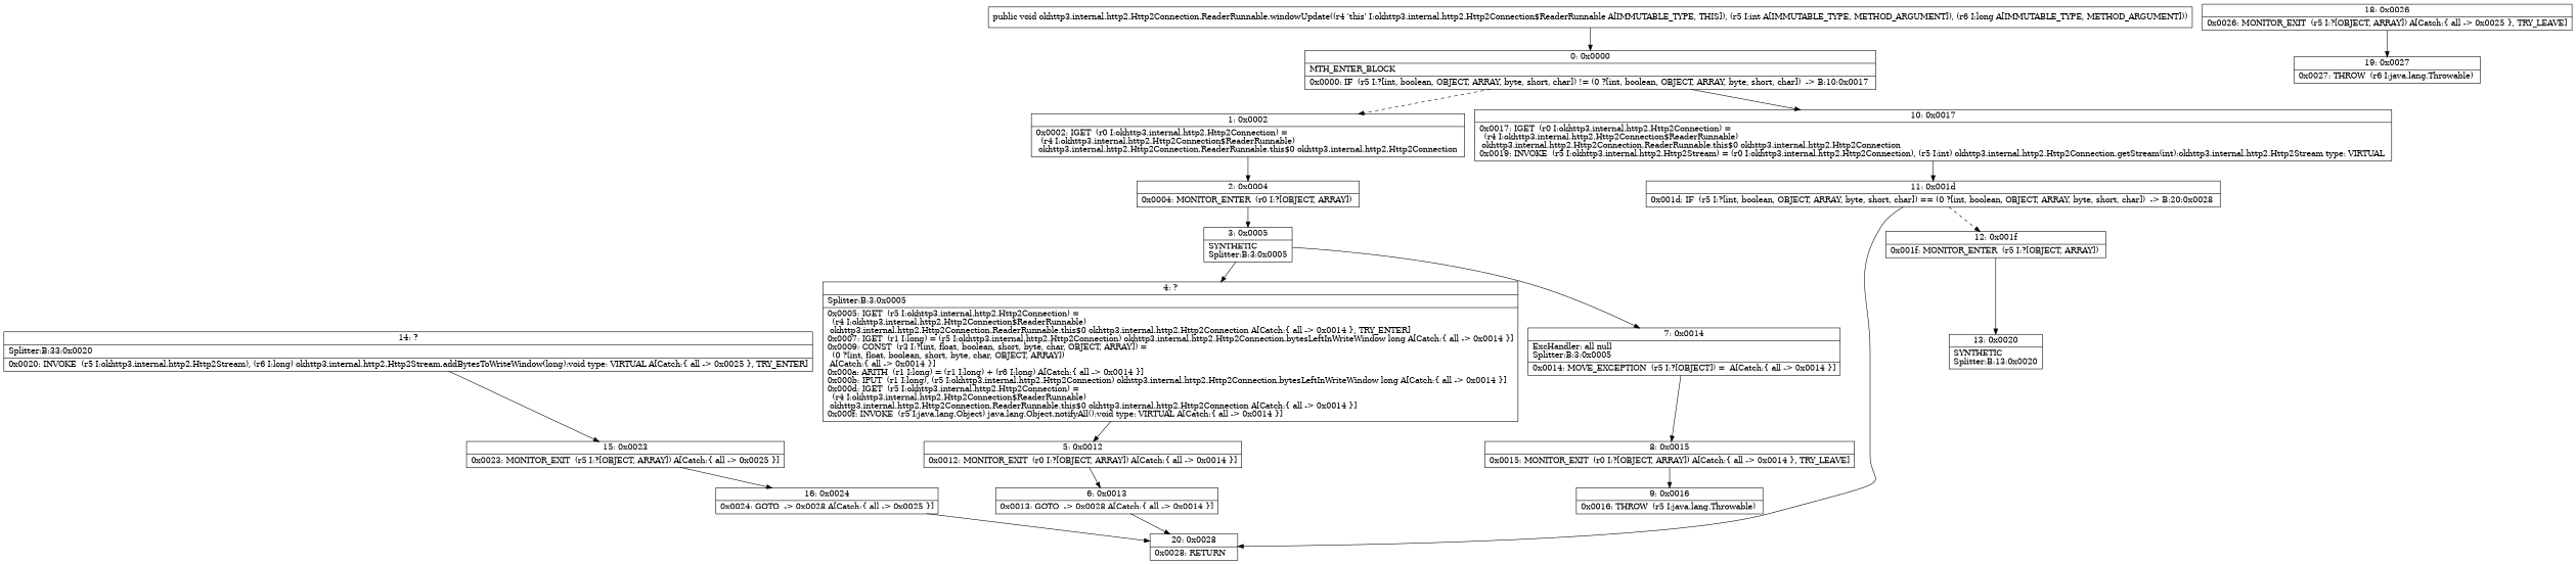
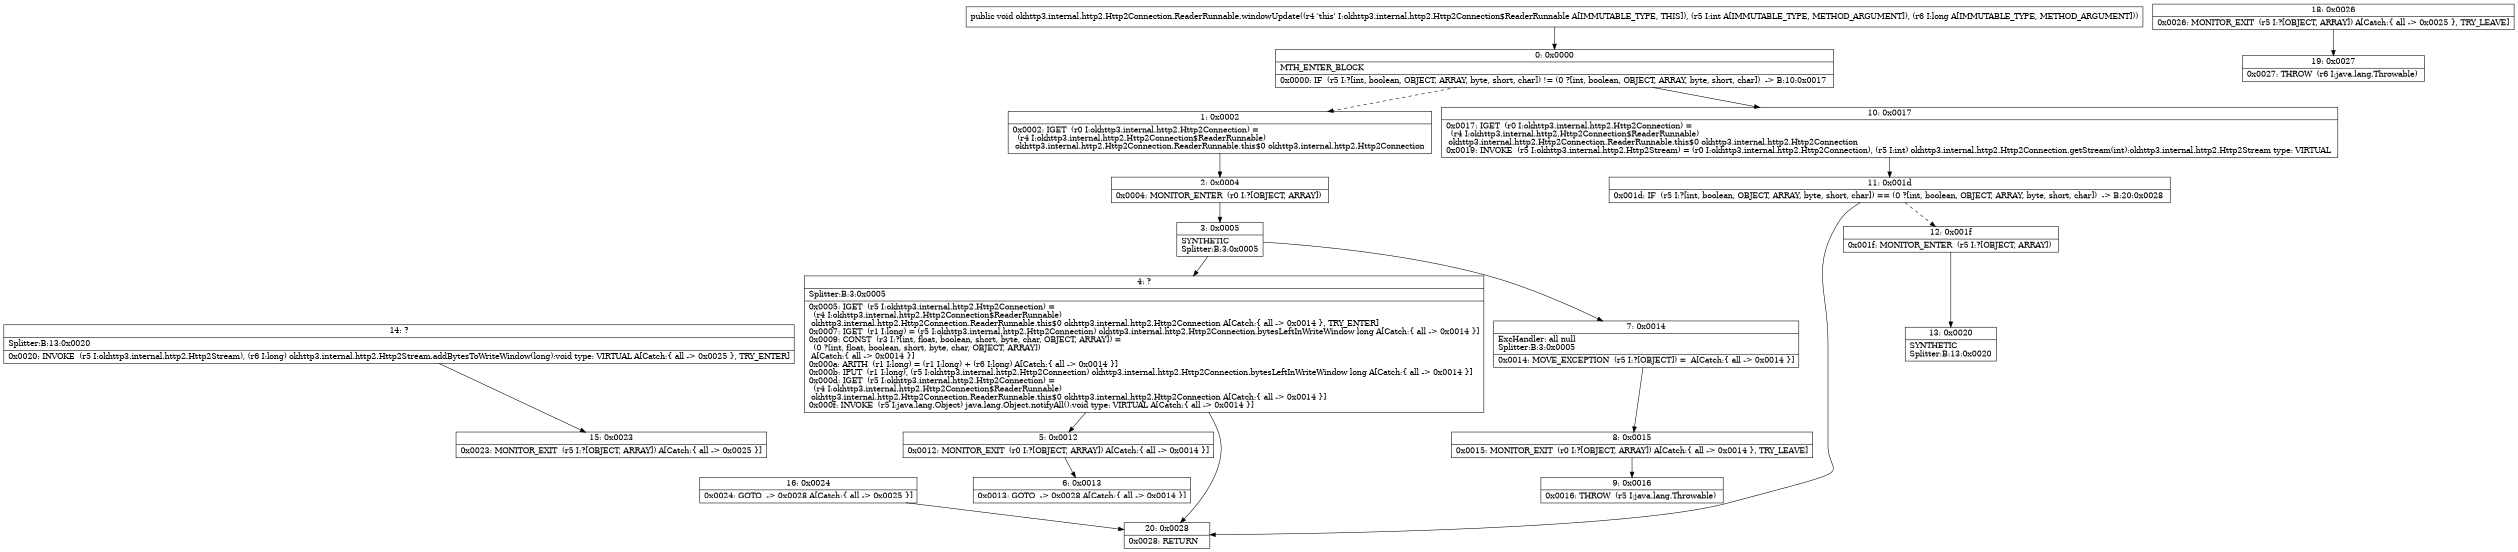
  digraph {
    node [shape=record]
    n1 [label="{0\:\ 0x0000|MTH_ENTER_BLOCK\l|0x0000: IF  (r5 I:?[int, boolean, OBJECT, ARRAY, byte, short, char]) != (0 ?[int, boolean, OBJECT, ARRAY, byte, short, char])  \-\> B:10:0x0017 \l}"]
    n2 [label="{1\:\ 0x0002|0x0002: IGET  (r0 I:okhttp3.internal.http2.Http2Connection) = \l  (r4 I:okhttp3.internal.http2.Http2Connection$ReaderRunnable)\l okhttp3.internal.http2.Http2Connection.ReaderRunnable.this$0 okhttp3.internal.http2.Http2Connection \l}"]
    n3 [label="{10\:\ 0x0017|0x0017: IGET  (r0 I:okhttp3.internal.http2.Http2Connection) = \l  (r4 I:okhttp3.internal.http2.Http2Connection$ReaderRunnable)\l okhttp3.internal.http2.Http2Connection.ReaderRunnable.this$0 okhttp3.internal.http2.Http2Connection \l0x0019: INVOKE  (r5 I:okhttp3.internal.http2.Http2Stream) = (r0 I:okhttp3.internal.http2.Http2Connection), (r5 I:int) okhttp3.internal.http2.Http2Connection.getStream(int):okhttp3.internal.http2.Http2Stream type: VIRTUAL \l}"]
    n4 [label="{2\:\ 0x0004|0x0004: MONITOR_ENTER  (r0 I:?[OBJECT, ARRAY]) \l}"]
    n5 [label="{11\:\ 0x001d|0x001d: IF  (r5 I:?[int, boolean, OBJECT, ARRAY, byte, short, char]) == (0 ?[int, boolean, OBJECT, ARRAY, byte, short, char])  \-\> B:20:0x0028 \l}"]
    n6 [label="{3\:\ 0x0005|SYNTHETIC\lSplitter:B:3:0x0005\l}"]
    n7 [label="{4\:\ ?|Splitter:B:3:0x0005\l|0x0005: IGET  (r5 I:okhttp3.internal.http2.Http2Connection) = \l  (r4 I:okhttp3.internal.http2.Http2Connection$ReaderRunnable)\l okhttp3.internal.http2.Http2Connection.ReaderRunnable.this$0 okhttp3.internal.http2.Http2Connection A[Catch:\{ all \-\> 0x0014 \}, TRY_ENTER]\l0x0007: IGET  (r1 I:long) = (r5 I:okhttp3.internal.http2.Http2Connection) okhttp3.internal.http2.Http2Connection.bytesLeftInWriteWindow long A[Catch:\{ all \-\> 0x0014 \}]\l0x0009: CONST  (r3 I:?[int, float, boolean, short, byte, char, OBJECT, ARRAY]) = \l  (0 ?[int, float, boolean, short, byte, char, OBJECT, ARRAY])\l A[Catch:\{ all \-\> 0x0014 \}]\l0x000a: ARITH  (r1 I:long) = (r1 I:long) + (r6 I:long) A[Catch:\{ all \-\> 0x0014 \}]\l0x000b: IPUT  (r1 I:long), (r5 I:okhttp3.internal.http2.Http2Connection) okhttp3.internal.http2.Http2Connection.bytesLeftInWriteWindow long A[Catch:\{ all \-\> 0x0014 \}]\l0x000d: IGET  (r5 I:okhttp3.internal.http2.Http2Connection) = \l  (r4 I:okhttp3.internal.http2.Http2Connection$ReaderRunnable)\l okhttp3.internal.http2.Http2Connection.ReaderRunnable.this$0 okhttp3.internal.http2.Http2Connection A[Catch:\{ all \-\> 0x0014 \}]\l0x000f: INVOKE  (r5 I:java.lang.Object) java.lang.Object.notifyAll():void type: VIRTUAL A[Catch:\{ all \-\> 0x0014 \}]\l}"]
    n8 [label="{7\:\ 0x0014|ExcHandler: all null\lSplitter:B:3:0x0005\l|0x0014: MOVE_EXCEPTION  (r5 I:?[OBJECT]) =  A[Catch:\{ all \-\> 0x0014 \}]\l}"]
    n9 [label="{5\:\ 0x0012|0x0012: MONITOR_EXIT  (r0 I:?[OBJECT, ARRAY]) A[Catch:\{ all \-\> 0x0014 \}]\l}"]
    n10 [label="{8\:\ 0x0015|0x0015: MONITOR_EXIT  (r0 I:?[OBJECT, ARRAY]) A[Catch:\{ all \-\> 0x0014 \}, TRY_LEAVE]\l}"]
    n11 [label="{6\:\ 0x0013|0x0013: GOTO  \-\> 0x0028 A[Catch:\{ all \-\> 0x0014 \}]\l}"]
    n12 [label="{20\:\ 0x0028|0x0028: RETURN   \l}"]
    n13 [label="{9\:\ 0x0016|0x0016: THROW  (r5 I:java.lang.Throwable) \l}"]
    n14 [label="{12\:\ 0x001f|0x001f: MONITOR_ENTER  (r5 I:?[OBJECT, ARRAY]) \l}"]
    n15 [label="{13\:\ 0x0020|SYNTHETIC\lSplitter:B:13:0x0020\l}"]
-   n16 [label="{14\:\ ?|Splitter:B:33:0x0020\l|0x0020: INVOKE  (r5 I:okhttp3.internal.http2.Http2Stream), (r6 I:long) okhttp3.internal.http2.Http2Stream.addBytesToWriteWindow(long):void type: VIRTUAL A[Catch:\{ all \-\> 0x0025 \}, TRY_ENTER]\l}"]
+   n16 [label="{14\:\ ?|Splitter:B:13:0x0020\l|0x0020: INVOKE  (r5 I:okhttp3.internal.http2.Http2Stream), (r6 I:long) okhttp3.internal.http2.Http2Stream.addBytesToWriteWindow(long):void type: VIRTUAL A[Catch:\{ all \-\> 0x0025 \}, TRY_ENTER]\l}"]
    n17 [label="{15\:\ 0x0023|0x0023: MONITOR_EXIT  (r5 I:?[OBJECT, ARRAY]) A[Catch:\{ all \-\> 0x0025 \}]\l}"]
    n18 [label="{16\:\ 0x0024|0x0024: GOTO  \-\> 0x0028 A[Catch:\{ all \-\> 0x0025 \}]\l}"]
    n19 [label="{18\:\ 0x0026|0x0026: MONITOR_EXIT  (r5 I:?[OBJECT, ARRAY]) A[Catch:\{ all \-\> 0x0025 \}, TRY_LEAVE]\l}"]
    n20 [label="{19\:\ 0x0027|0x0027: THROW  (r6 I:java.lang.Throwable) \l}"]
    n21 [label="{public void okhttp3.internal.http2.Http2Connection.ReaderRunnable.windowUpdate((r4 'this' I:okhttp3.internal.http2.Http2Connection$ReaderRunnable A[IMMUTABLE_TYPE, THIS]), (r5 I:int A[IMMUTABLE_TYPE, METHOD_ARGUMENT]), (r6 I:long A[IMMUTABLE_TYPE, METHOD_ARGUMENT])) }"]
    n1 -> n2 [style=dashed]
    n1 -> n3
    n2 -> n4
    n3 -> n5
    n4 -> n6
    n5 -> n12
    n5 -> n14 [style=dashed]
    n6 -> n7
    n6 -> n8
    n7 -> n9
    n8 -> n10
    n9 -> n11
    n10 -> n13
-   n11 -> n12
+   n7 -> n12
    n14 -> n15
    n16 -> n17
-   n17 -> n18
    n18 -> n12
    n19 -> n20
    n21 -> n1
  }
